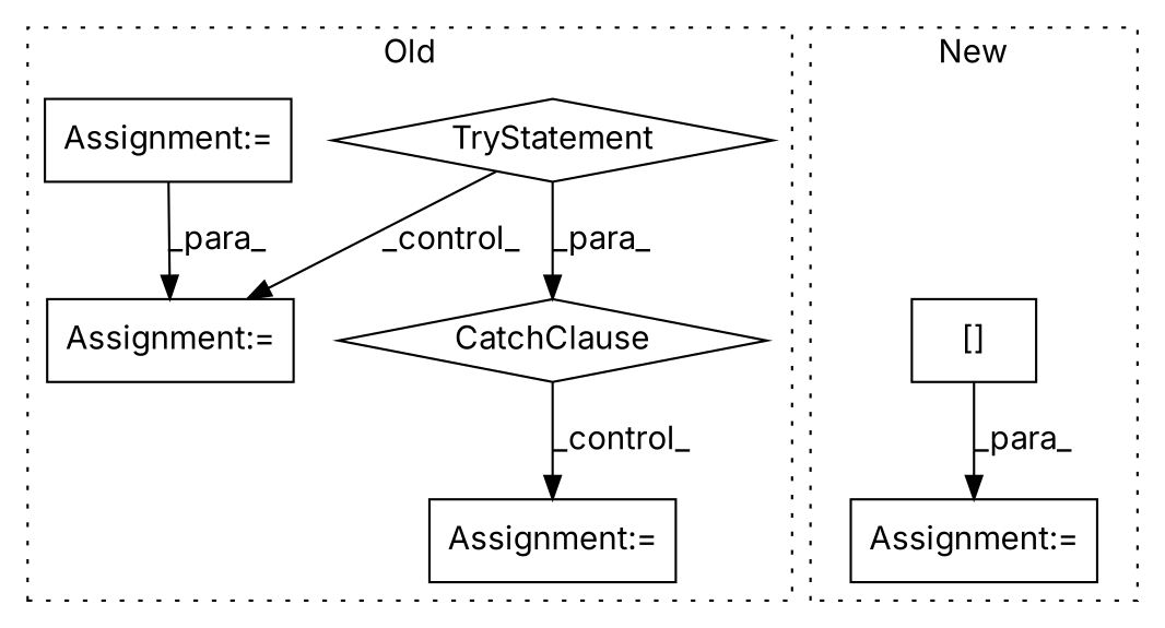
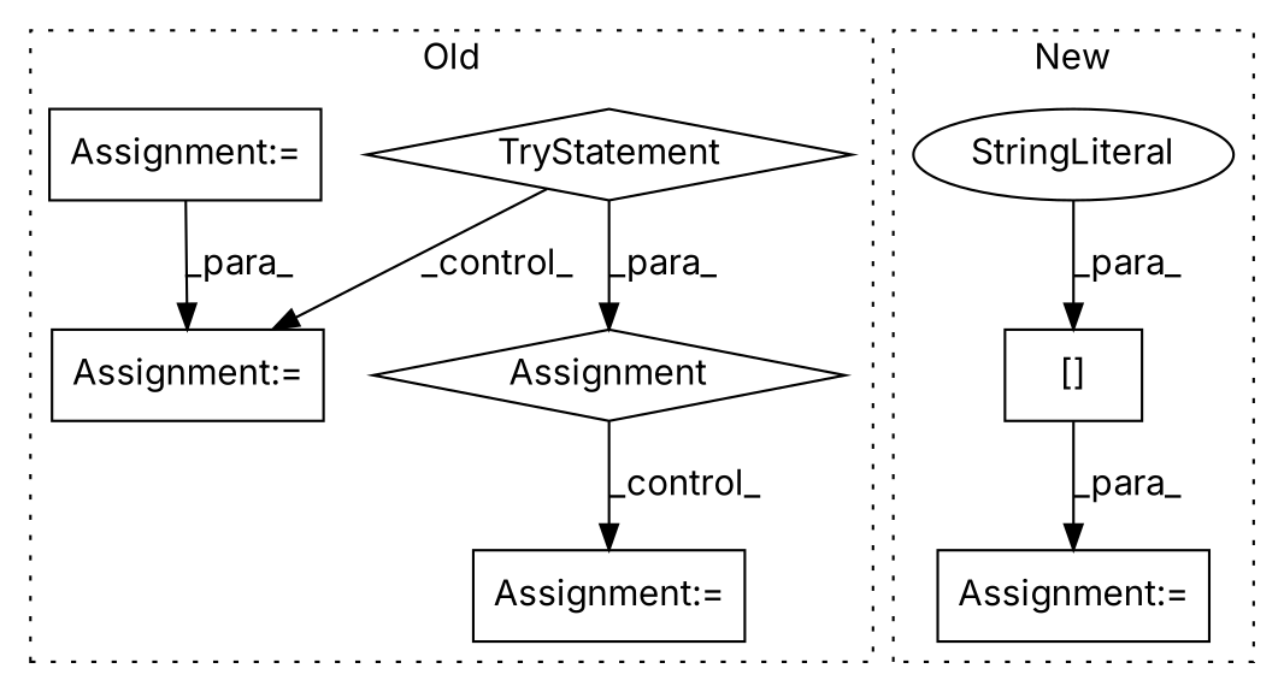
  digraph {
    fontname=Inter
    node [a=7 fontname=Inter l=1 shape=box]
    edge [fontname=Inter]
-   n1 [a=12 l="11,2" label=CatchClause s="8996,9029" shape=diamond]
+   n1 [a=12 l="11,2" label=Assignment s="8996,9029" shape=diamond]
    n2 [a=54 l=4 label=TryStatement s=8917 shape=diamond]
    n3 [label="Assignment:=" s=8942]
    n4 [l=2 label="Assignment:=" s=9084]
    n5 [label="Assignment:=" s=8859]
    n6 [a=2 l="90,1" label="[]" s="11220,11327"]
+   n7 [a=45 l=17 label=StringLiteral s=11310 shape=ellipse]
    n8 [label="Assignment:=" s=11219]
    subgraph cluster_1 {
      label=Old
      style=dotted
      n1
      n2
      n3
      n4
      n5
    }
    subgraph cluster_2 {
      label=New
      style=dotted
      n6
+     n7
      n8
    }
    n1 -> n4 [label=_control_]
    n2 -> n1 [label=_para_]
    n2 -> n3 [label=_control_]
    n5 -> n3 [label=_para_]
    n6 -> n8 [label=_para_]
+   n7 -> n6 [label=_para_]
  }
